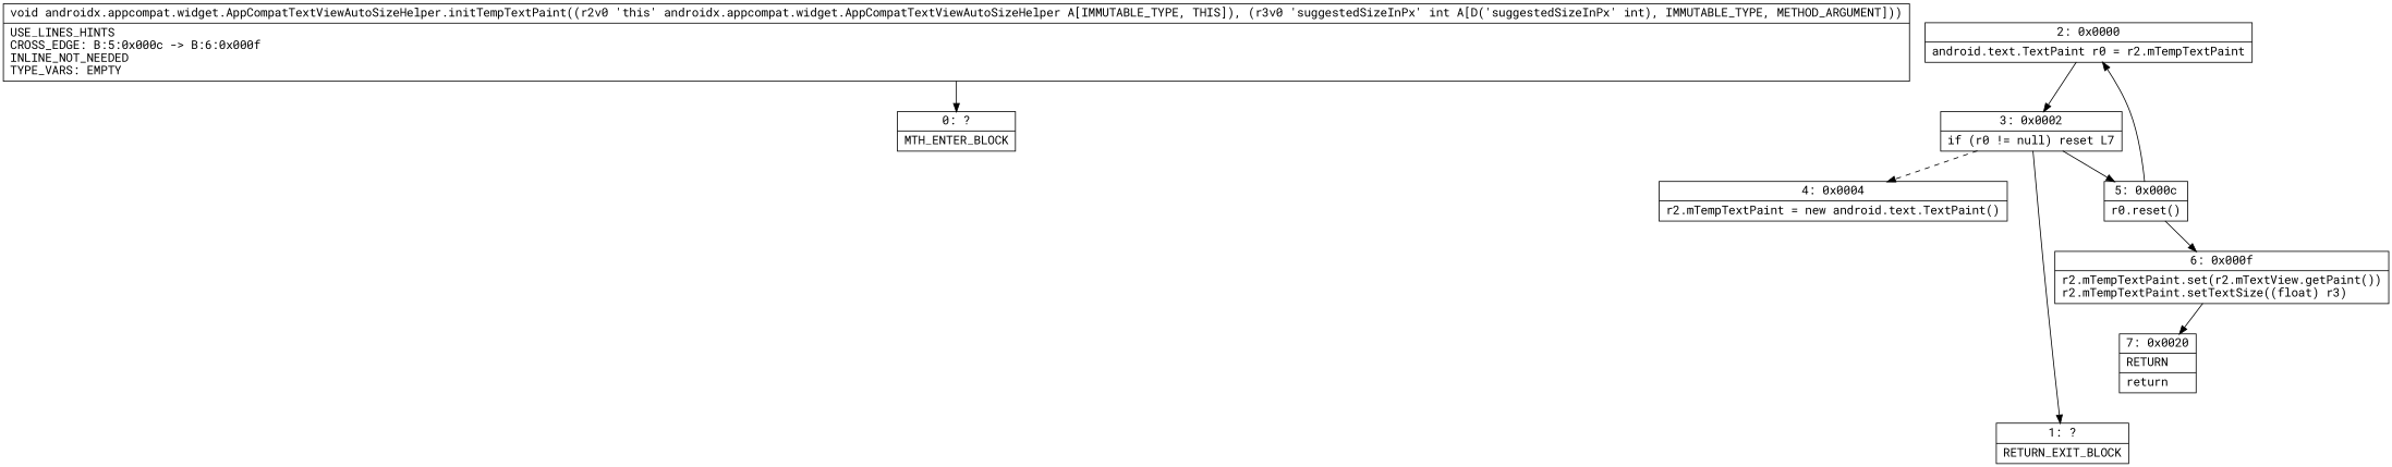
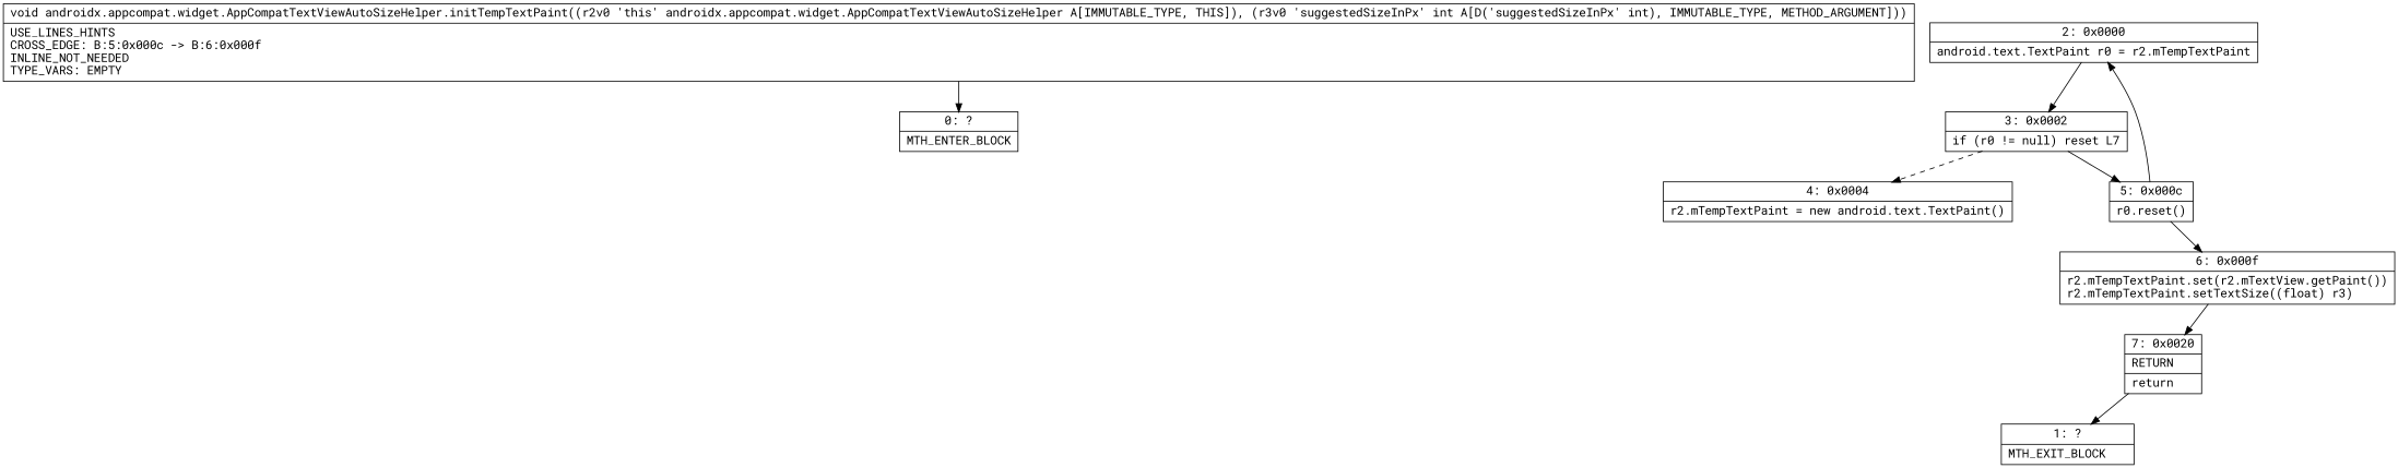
  digraph {
    fontname="Roboto Mono"
    node [fontname="Roboto Mono" shape=record]
    edge [fontname="Roboto Mono"]
    n1 [label="{0\:\ ?|MTH_ENTER_BLOCK\l}"]
    n2 [label="{2\:\ 0x0000|android.text.TextPaint r0 = r2.mTempTextPaint\l}"]
    n3 [label="{3\:\ 0x0002|if (r0 != null) reset L7\l}"]
    n4 [label="{4\:\ 0x0004|r2.mTempTextPaint = new android.text.TextPaint()\l}"]
    n5 [label="{5\:\ 0x000c|r0.reset()\l}"]
    n6 [label="{6\:\ 0x000f|r2.mTempTextPaint.set(r2.mTextView.getPaint())\lr2.mTempTextPaint.setTextSize((float) r3)\l}"]
    n7 [label="{7\:\ 0x0020|RETURN\l|return\l}"]
-   n8 [label="{1\:\ ?|RETURN_EXIT_BLOCK\l}"]
+   n8 [label="{1\:\ ?|MTH_EXIT_BLOCK\l}"]
    n9 [label="{void androidx.appcompat.widget.AppCompatTextViewAutoSizeHelper.initTempTextPaint((r2v0 'this' androidx.appcompat.widget.AppCompatTextViewAutoSizeHelper A[IMMUTABLE_TYPE, THIS]), (r3v0 'suggestedSizeInPx' int A[D('suggestedSizeInPx' int), IMMUTABLE_TYPE, METHOD_ARGUMENT]))  | USE_LINES_HINTS\lCROSS_EDGE: B:5:0x000c \-\> B:6:0x000f\lINLINE_NOT_NEEDED\lTYPE_VARS: EMPTY\l}"]
    n2 -> n3
    n3 -> n4 [style=dashed]
    n3 -> n5
    n5 -> n2
    n5 -> n6
    n6 -> n7
-   n3 -> n8
+   n7 -> n8
    n9 -> n1
  }
